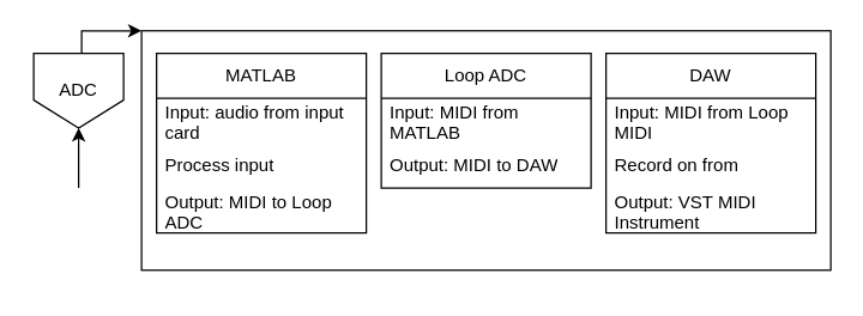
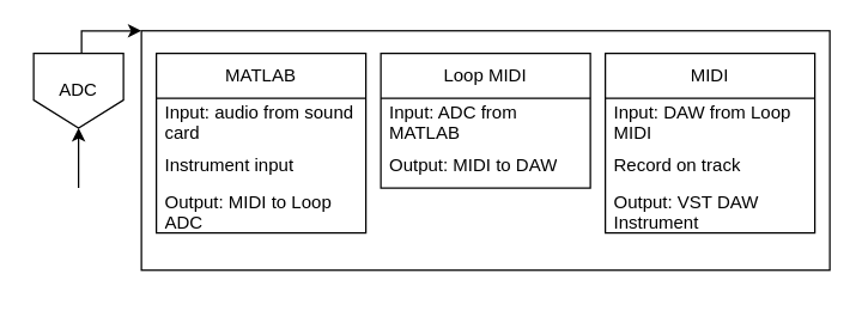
  <mxCell id="0" />
  <mxCell id="1" parent="0" />
  <mxCell id="2" value="" style="edgeStyle=orthogonalEdgeStyle;rounded=0;orthogonalLoop=1;jettySize=auto;html=1;entryX=0;entryY=0;entryDx=0;entryDy=0;" edge="1" parent="1" source="3" target="6"><mxGeometry relative="1" as="geometry"><mxPoint x="74" y="-25" as="targetPoint" /><Array as="points"><mxPoint x="54" y="20" /></Array></mxGeometry></mxCell>
  <mxCell id="3" value="ADC" style="shape=offPageConnector;whiteSpace=wrap;html=1;" vertex="1" parent="1"><mxGeometry x="22" y="35" width="60" height="50" as="geometry" /></mxCell>
  <mxCell id="4" value="" style="edgeStyle=orthogonalEdgeStyle;rounded=0;orthogonalLoop=1;jettySize=auto;html=1;" edge="1" parent="1" source="5" target="3"><mxGeometry relative="1" as="geometry" /></mxCell>
  <mxCell id="5" value="" style="shape=image;html=1;verticalAlign=top;verticalLabelPosition=bottom;labelBackgroundColor=#ffffff;imageAspect=0;aspect=fixed;image=https://cdn0.iconfinder.com/data/icons/icons-unleashed-vol1/128/-guitar.png" vertex="1" parent="1"><mxGeometry x="20" y="125" width="64" height="64" as="geometry" /></mxCell>
  <mxCell id="6" value="" style="rounded=0;whiteSpace=wrap;html=1;" vertex="1" parent="1"><mxGeometry x="94" y="20" width="460" height="160" as="geometry" /></mxCell>
  <mxCell id="7" value="MATLAB" style="swimlane;fontStyle=0;childLayout=stackLayout;horizontal=1;startSize=30;horizontalStack=0;resizeParent=1;resizeParentMax=0;resizeLast=0;collapsible=1;marginBottom=0;whiteSpace=wrap;html=1;" vertex="1" parent="1"><mxGeometry x="104" y="35" width="140" height="120" as="geometry" /></mxCell>
- <mxCell id="8" value="Input: audio from input card" style="text;strokeColor=none;fillColor=none;align=left;verticalAlign=middle;spacingLeft=4;spacingRight=4;overflow=hidden;points=[[0,0.5],[1,0.5]];portConstraint=eastwest;rotatable=0;whiteSpace=wrap;html=1;" vertex="1" parent="7"><mxGeometry y="30" width="140" height="30" as="geometry" /></mxCell>
- <mxCell id="9" value="Process input" style="text;strokeColor=none;fillColor=none;align=left;verticalAlign=middle;spacingLeft=4;spacingRight=4;overflow=hidden;points=[[0,0.5],[1,0.5]];portConstraint=eastwest;rotatable=0;whiteSpace=wrap;html=1;" vertex="1" parent="7"><mxGeometry y="60" width="140" height="30" as="geometry" /></mxCell>
+ <mxCell id="8" value="Input: audio from sound card" style="text;strokeColor=none;fillColor=none;align=left;verticalAlign=middle;spacingLeft=4;spacingRight=4;overflow=hidden;points=[[0,0.5],[1,0.5]];portConstraint=eastwest;rotatable=0;whiteSpace=wrap;html=1;" vertex="1" parent="7"><mxGeometry y="30" width="140" height="30" as="geometry" /></mxCell>
+ <mxCell id="9" value="Instrument input" style="text;strokeColor=none;fillColor=none;align=left;verticalAlign=middle;spacingLeft=4;spacingRight=4;overflow=hidden;points=[[0,0.5],[1,0.5]];portConstraint=eastwest;rotatable=0;whiteSpace=wrap;html=1;" vertex="1" parent="7"><mxGeometry y="60" width="140" height="30" as="geometry" /></mxCell>
  <mxCell id="10" value="Output: MIDI to Loop ADC" style="text;strokeColor=none;fillColor=none;align=left;verticalAlign=middle;spacingLeft=4;spacingRight=4;overflow=hidden;points=[[0,0.5],[1,0.5]];portConstraint=eastwest;rotatable=0;whiteSpace=wrap;html=1;" vertex="1" parent="7"><mxGeometry y="90" width="140" height="30" as="geometry" /></mxCell>
- <mxCell id="11" value="Loop ADC" style="swimlane;fontStyle=0;childLayout=stackLayout;horizontal=1;startSize=30;horizontalStack=0;resizeParent=1;resizeParentMax=0;resizeLast=0;collapsible=1;marginBottom=0;whiteSpace=wrap;html=1;" vertex="1" parent="1"><mxGeometry x="254" y="35" width="140" height="90" as="geometry" /></mxCell>
- <mxCell id="12" value="Input: MIDI from MATLAB" style="text;strokeColor=none;fillColor=none;align=left;verticalAlign=middle;spacingLeft=4;spacingRight=4;overflow=hidden;points=[[0,0.5],[1,0.5]];portConstraint=eastwest;rotatable=0;whiteSpace=wrap;html=1;" vertex="1" parent="11"><mxGeometry y="30" width="140" height="30" as="geometry" /></mxCell>
+ <mxCell id="11" value="Loop MIDI" style="swimlane;fontStyle=0;childLayout=stackLayout;horizontal=1;startSize=30;horizontalStack=0;resizeParent=1;resizeParentMax=0;resizeLast=0;collapsible=1;marginBottom=0;whiteSpace=wrap;html=1;" vertex="1" parent="1"><mxGeometry x="254" y="35" width="140" height="90" as="geometry" /></mxCell>
+ <mxCell id="12" value="Input: ADC from MATLAB" style="text;strokeColor=none;fillColor=none;align=left;verticalAlign=middle;spacingLeft=4;spacingRight=4;overflow=hidden;points=[[0,0.5],[1,0.5]];portConstraint=eastwest;rotatable=0;whiteSpace=wrap;html=1;" vertex="1" parent="11"><mxGeometry y="30" width="140" height="30" as="geometry" /></mxCell>
  <mxCell id="13" value="Output: MIDI to DAW" style="text;strokeColor=none;fillColor=none;align=left;verticalAlign=middle;spacingLeft=4;spacingRight=4;overflow=hidden;points=[[0,0.5],[1,0.5]];portConstraint=eastwest;rotatable=0;whiteSpace=wrap;html=1;" vertex="1" parent="11"><mxGeometry y="60" width="140" height="30" as="geometry" /></mxCell>
- <mxCell id="14" value="DAW" style="swimlane;fontStyle=0;childLayout=stackLayout;horizontal=1;startSize=30;horizontalStack=0;resizeParent=1;resizeParentMax=0;resizeLast=0;collapsible=1;marginBottom=0;whiteSpace=wrap;html=1;" vertex="1" parent="1"><mxGeometry x="404" y="35" width="140" height="120" as="geometry" /></mxCell>
- <mxCell id="15" value="Input: MIDI from Loop MIDI" style="text;strokeColor=none;fillColor=none;align=left;verticalAlign=middle;spacingLeft=4;spacingRight=4;overflow=hidden;points=[[0,0.5],[1,0.5]];portConstraint=eastwest;rotatable=0;whiteSpace=wrap;html=1;" vertex="1" parent="14"><mxGeometry y="30" width="140" height="30" as="geometry" /></mxCell>
- <mxCell id="16" value="Record on from" style="text;strokeColor=none;fillColor=none;align=left;verticalAlign=middle;spacingLeft=4;spacingRight=4;overflow=hidden;points=[[0,0.5],[1,0.5]];portConstraint=eastwest;rotatable=0;whiteSpace=wrap;html=1;" vertex="1" parent="14"><mxGeometry y="60" width="140" height="30" as="geometry" /></mxCell>
- <mxCell id="17" value="Output: VST MIDI Instrument" style="text;strokeColor=none;fillColor=none;align=left;verticalAlign=middle;spacingLeft=4;spacingRight=4;overflow=hidden;points=[[0,0.5],[1,0.5]];portConstraint=eastwest;rotatable=0;whiteSpace=wrap;html=1;" vertex="1" parent="14"><mxGeometry y="90" width="140" height="30" as="geometry" /></mxCell>
+ <mxCell id="14" value="MIDI" style="swimlane;fontStyle=0;childLayout=stackLayout;horizontal=1;startSize=30;horizontalStack=0;resizeParent=1;resizeParentMax=0;resizeLast=0;collapsible=1;marginBottom=0;whiteSpace=wrap;html=1;" vertex="1" parent="1"><mxGeometry x="404" y="35" width="140" height="120" as="geometry" /></mxCell>
+ <mxCell id="15" value="Input: DAW from Loop MIDI" style="text;strokeColor=none;fillColor=none;align=left;verticalAlign=middle;spacingLeft=4;spacingRight=4;overflow=hidden;points=[[0,0.5],[1,0.5]];portConstraint=eastwest;rotatable=0;whiteSpace=wrap;html=1;" vertex="1" parent="14"><mxGeometry y="30" width="140" height="30" as="geometry" /></mxCell>
+ <mxCell id="16" value="Record on track" style="text;strokeColor=none;fillColor=none;align=left;verticalAlign=middle;spacingLeft=4;spacingRight=4;overflow=hidden;points=[[0,0.5],[1,0.5]];portConstraint=eastwest;rotatable=0;whiteSpace=wrap;html=1;" vertex="1" parent="14"><mxGeometry y="60" width="140" height="30" as="geometry" /></mxCell>
+ <mxCell id="17" value="Output: VST DAW Instrument" style="text;strokeColor=none;fillColor=none;align=left;verticalAlign=middle;spacingLeft=4;spacingRight=4;overflow=hidden;points=[[0,0.5],[1,0.5]];portConstraint=eastwest;rotatable=0;whiteSpace=wrap;html=1;" vertex="1" parent="14"><mxGeometry y="90" width="140" height="30" as="geometry" /></mxCell>
